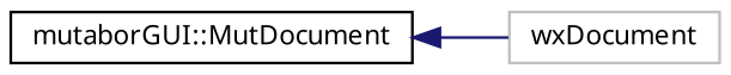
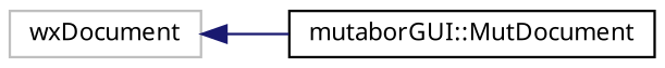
  digraph {
    rankdir=LR
    node [fillcolor=white fontname=Sans fontsize=10 shape=record style=filled]
    n1 [color=grey75 height=0.2 label=wxDocument width=0.4]
    n2 [color=black height=0.2 label="mutaborGUI::MutDocument" width=0.4]
-   n2 -> n1 [color=midnightblue dir=back fontname=Sans fontsize=10 labelfontname=Sans labelfontsize=10 style=solid]
+   n1 -> n2 [color=midnightblue dir=back fontname=Sans fontsize=10 labelfontname=Sans labelfontsize=10 style=solid]
  }
